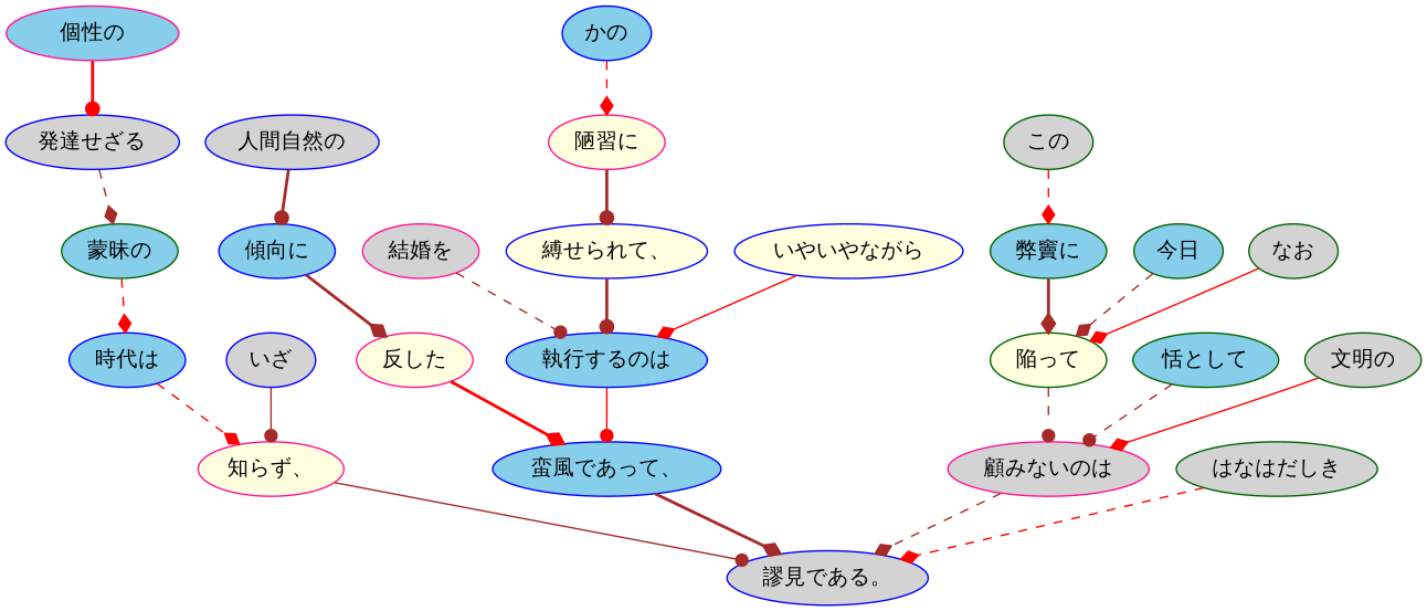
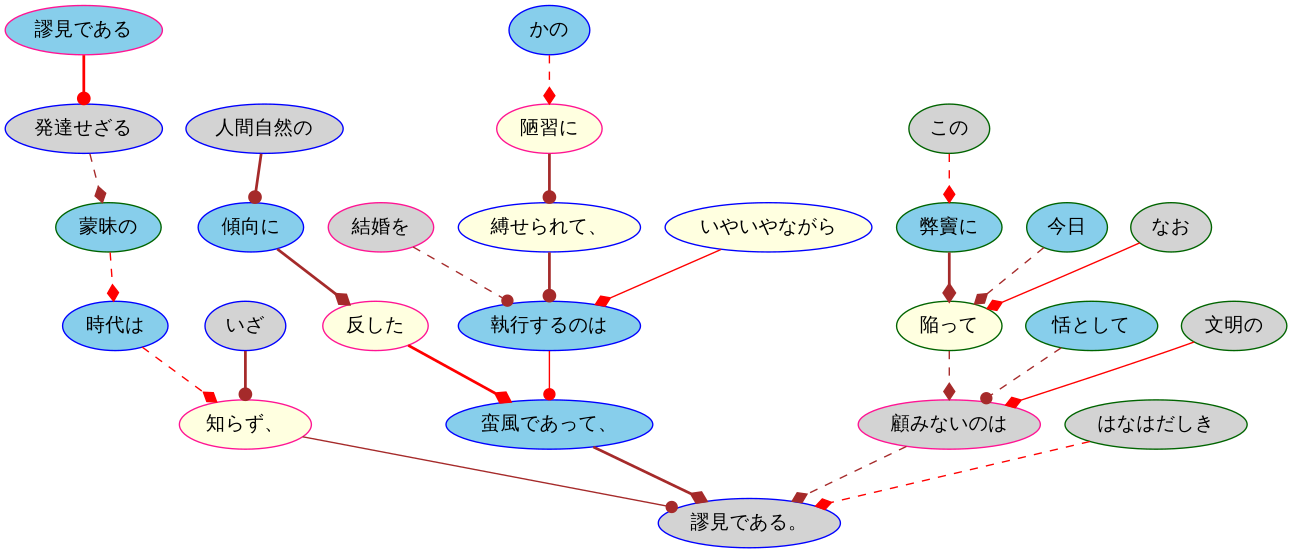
  digraph {
    node [color=blue fillcolor=skyblue style=filled]
    edge [arrowhead=diamond color=brown style=dashed]
    n1 [label="かの"]
    n2 [color=deeppink fillcolor=lightyellow label="陋習に"]
    n3 [fillcolor=lightyellow label="縛せられて、"]
    n4 [label="執行するのは"]
    n5 [label="蛮風であって、"]
    n6 [fillcolor=lightyellow label="いやいやながら"]
    n7 [color=deeppink fillcolor=lightgrey label="結婚を"]
    n8 [fillcolor=lightgrey label="謬見である。"]
    n9 [fillcolor=lightgrey label="人間自然の"]
    n10 [label="傾向に"]
    n11 [color=deeppink fillcolor=lightyellow label="反した"]
-   n12 [color=deeppink label="個性の"]
+   n12 [color=deeppink label="謬見である"]
    n13 [fillcolor=lightgrey label="発達せざる"]
    n14 [color=darkgreen label="蒙昧の"]
    n15 [label="時代は"]
    n16 [color=deeppink fillcolor=lightyellow label="知らず、"]
    n17 [fillcolor=lightgrey label="いざ"]
    n18 [color=darkgreen fillcolor=lightgrey label="文明の"]
    n19 [color=deeppink fillcolor=lightgrey label="顧みないのは"]
    n20 [color=darkgreen label="今日"]
    n21 [color=darkgreen fillcolor=lightyellow label="陥って"]
    n22 [color=darkgreen fillcolor=lightgrey label="なお"]
    n23 [color=darkgreen fillcolor=lightgrey label="この"]
    n24 [color=darkgreen label="弊竇に"]
    n25 [color=darkgreen label="恬として"]
    n26 [color=darkgreen fillcolor=lightgrey label="はなはだしき"]
    n1 -> n2 [color=red]
    n2 -> n3 [arrowhead=dot style=bold]
    n3 -> n4 [arrowhead=dot style=bold]
    n4 -> n5 [arrowhead=dot color=red style=solid]
    n5 -> n8 [style=bold]
    n6 -> n4 [color=red style=solid]
    n7 -> n4 [arrowhead=dot]
    n9 -> n10 [arrowhead=dot style=bold]
    n10 -> n11 [style=bold]
    n11 -> n5 [color=red style=bold]
    n12 -> n13 [arrowhead=dot color=red style=bold]
    n13 -> n14
    n14 -> n15 [color=red]
    n15 -> n16 [color=red]
    n16 -> n8 [arrowhead=dot style=solid]
-   n17 -> n16 [arrowhead=dot style=solid]
+   n17 -> n16 [arrowhead=dot style=bold]
    n18 -> n19 [color=red style=solid]
    n19 -> n8
    n20 -> n21
-   n21 -> n19 [arrowhead=dot]
+   n21 -> n19
    n22 -> n21 [color=red style=solid]
    n23 -> n24 [color=red]
    n24 -> n21 [style=bold]
    n25 -> n19 [arrowhead=dot]
    n26 -> n8 [color=red]
  }
